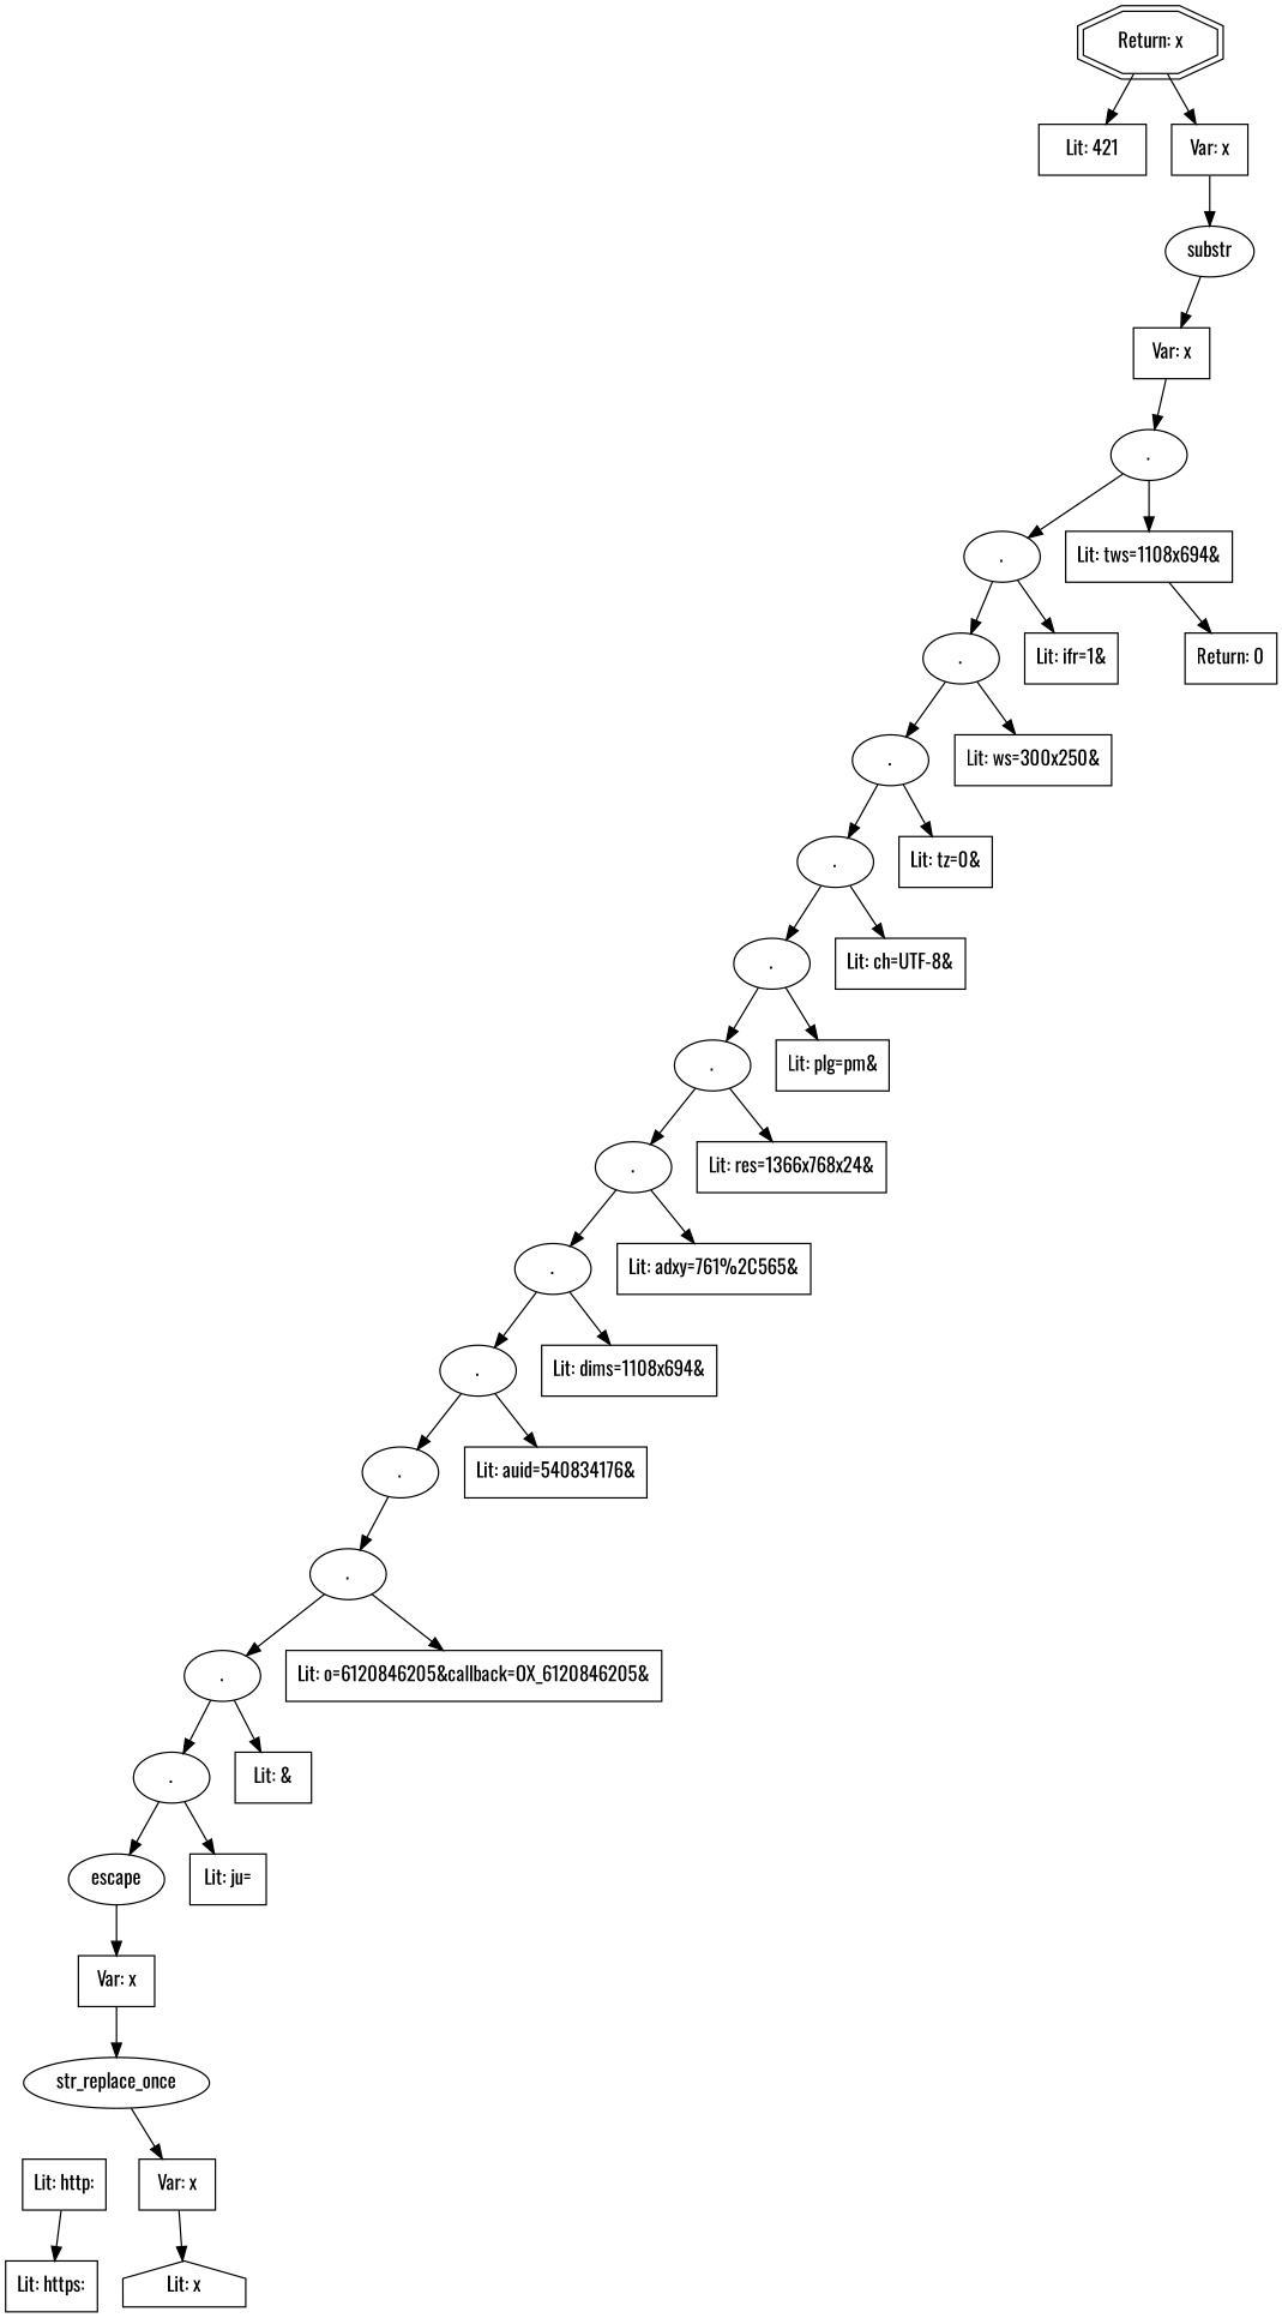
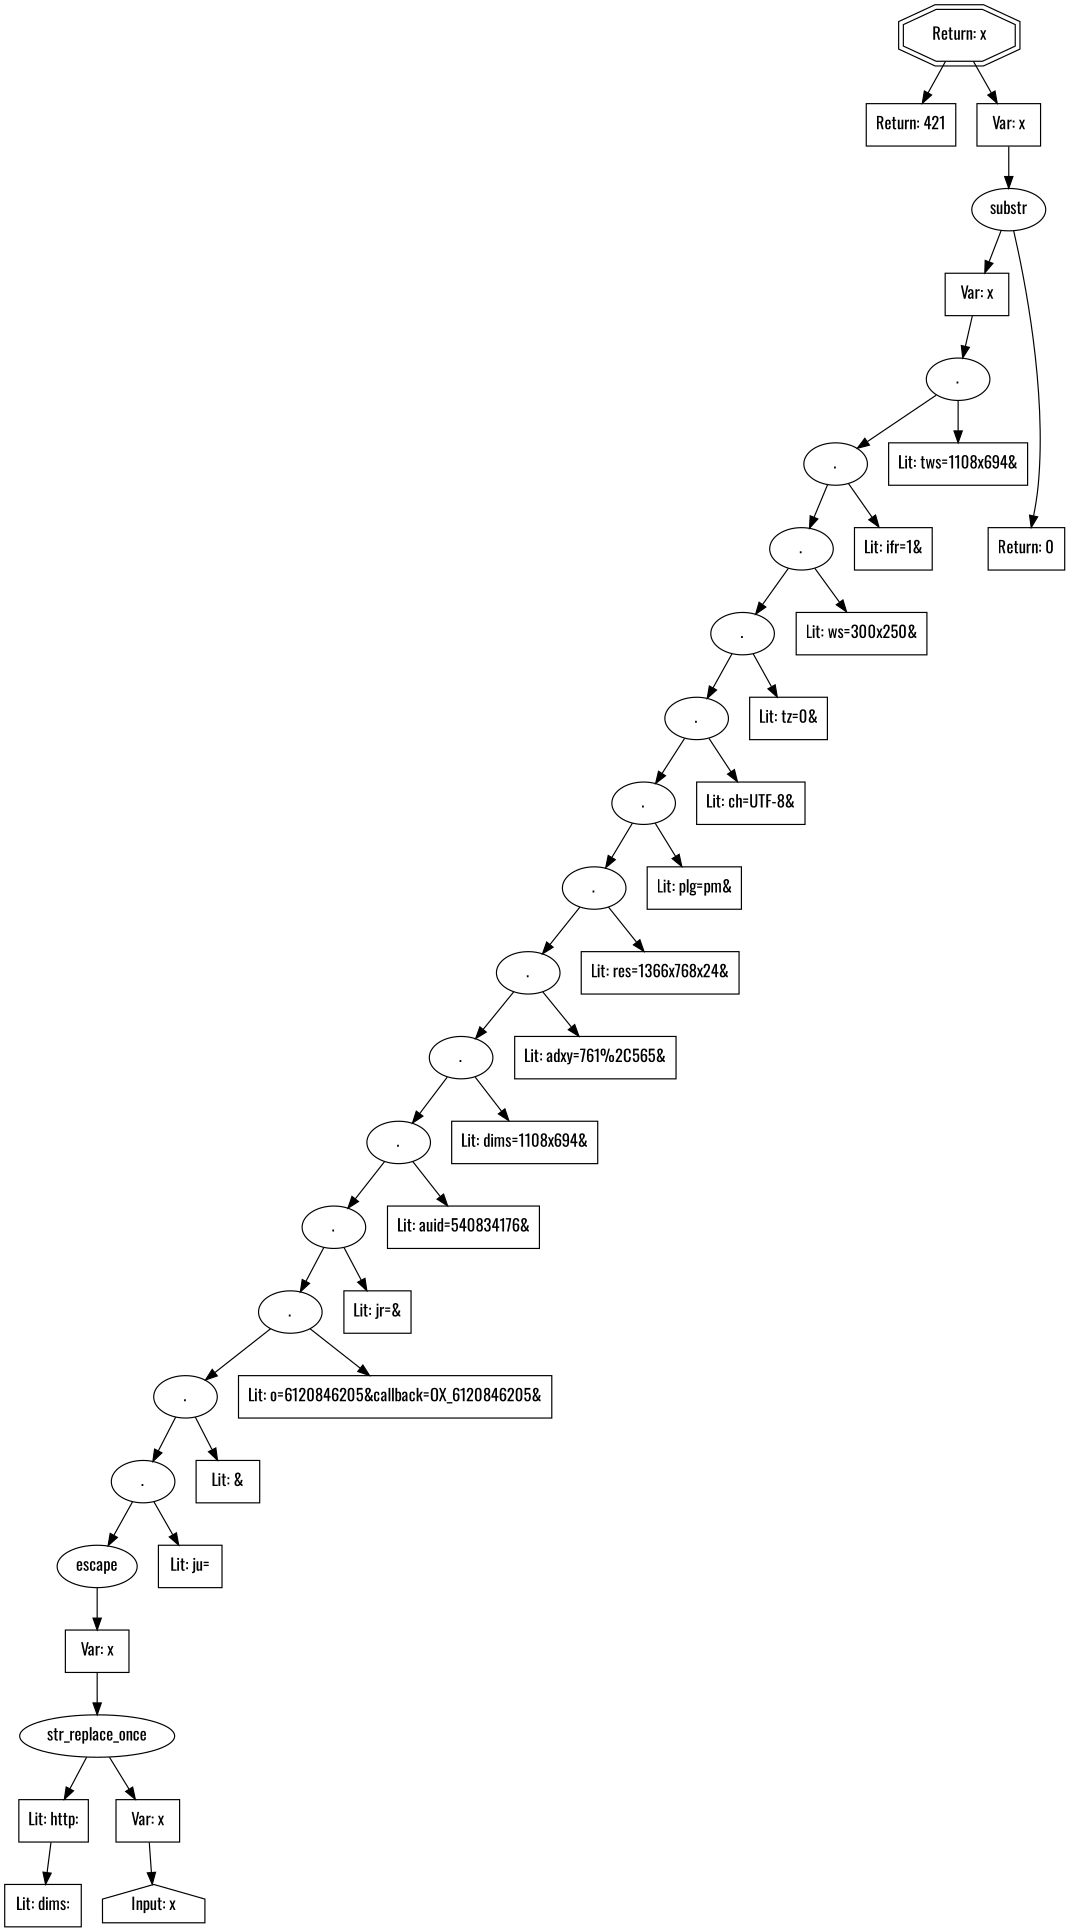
  digraph {
    fontname=Oswald
    node [fontname=Oswald shape=box]
    edge [fontname=Oswald]
-   n1 [label="Lit: x" shape=house]
+   n1 [label="Input: x" shape=house]
    n2 [label=str_replace_once shape=ellipse]
    n3 [label="Lit: http:"]
    n4 [label="Var: x"]
-   n5 [label="Lit: https:"]
+   n5 [label="Lit: dims:"]
    n6 [label=escape shape=ellipse]
    n7 [label="Var: x"]
    n8 [label="." shape=ellipse]
    n9 [label="Lit: ju="]
    n10 [label="." shape=ellipse]
    n11 [label="Lit: &"]
    n12 [label="." shape=ellipse]
    n13 [label="Lit: o=6120846205&callback=OX_6120846205&"]
    n14 [label="." shape=ellipse]
+   n15 [label="Lit: jr=&"]
    n16 [label="." shape=ellipse]
    n17 [label="Lit: auid=540834176&"]
    n18 [label="." shape=ellipse]
    n19 [label="Lit: dims=1108x694&"]
    n20 [label="." shape=ellipse]
    n21 [label="Lit: adxy=761%2C565&"]
    n22 [label="." shape=ellipse]
    n23 [label="Lit: res=1366x768x24&"]
    n24 [label="." shape=ellipse]
    n25 [label="Lit: plg=pm&"]
    n26 [label="." shape=ellipse]
    n27 [label="Lit: ch=UTF-8&"]
    n28 [label="." shape=ellipse]
    n29 [label="Lit: tz=0&"]
    n30 [label="." shape=ellipse]
    n31 [label="Lit: ws=300x250&"]
    n32 [label="." shape=ellipse]
    n33 [label="Lit: ifr=1&"]
    n34 [label="." shape=ellipse]
    n35 [label="Lit: tws=1108x694&"]
    n36 [label=substr shape=ellipse]
    n37 [label="Var: x"]
    n38 [label="Return: 0"]
-   n39 [label="Lit: 421"]
+   n39 [label="Return: 421"]
    n40 [label="Var: x"]
    n41 [label="Return: x" shape=doubleoctagon]
+   n2 -> n3
    n2 -> n4
    n3 -> n5
    n4 -> n1
    n6 -> n7
    n7 -> n2
    n8 -> n6
    n8 -> n9
    n10 -> n8
    n10 -> n11
    n12 -> n10
    n12 -> n13
    n14 -> n12
+   n14 -> n15
    n16 -> n14
    n16 -> n17
    n18 -> n16
    n18 -> n19
    n20 -> n18
    n20 -> n21
    n22 -> n20
    n22 -> n23
    n24 -> n22
    n24 -> n25
    n26 -> n24
    n26 -> n27
    n28 -> n26
    n28 -> n29
    n30 -> n28
    n30 -> n31
    n32 -> n30
    n32 -> n33
    n34 -> n32
    n34 -> n35
    n36 -> n37
-   n35 -> n38
+   n36 -> n38
    n37 -> n34
    n40 -> n36
    n41 -> n39
    n41 -> n40
  }
